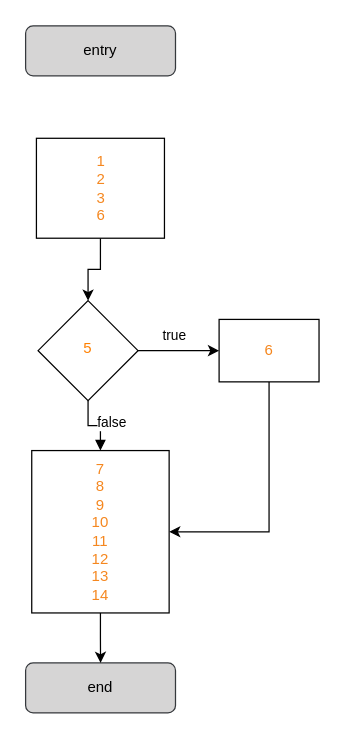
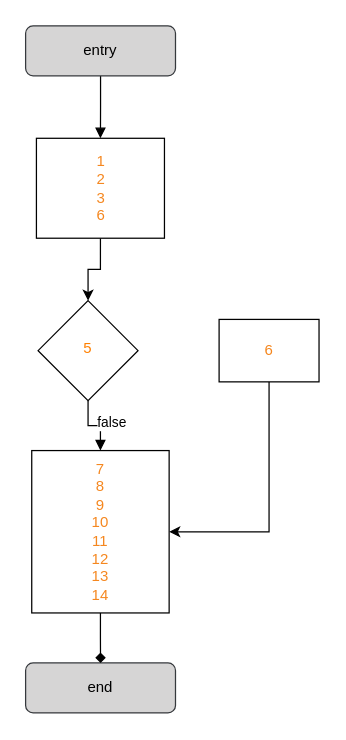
  <mxCell id="0" />
  <mxCell id="1" parent="0" />
+ <mxCell id="2" style="edgeStyle=orthogonalEdgeStyle;rounded=0;orthogonalLoop=1;jettySize=auto;html=1;exitX=0.5;exitY=1;exitDx=0;exitDy=0;entryX=0.5;entryY=0;entryDx=0;entryDy=0;fontColor=#f5871f;endArrow=block;endFill=1;" parent="1" source="3" target="10" edge="1"><mxGeometry relative="1" as="geometry" /></mxCell>
  <mxCell id="3" value="entry" style="rounded=1;whiteSpace=wrap;html=1;fontSize=12;glass=0;strokeWidth=1;shadow=0;fillColor=#D6D5D5;strokeColor=#36393d;" parent="1" vertex="1"><mxGeometry x="20" y="20" width="120" height="40" as="geometry" /></mxCell>
  <mxCell id="4" style="edgeStyle=orthogonalEdgeStyle;rounded=0;orthogonalLoop=1;jettySize=auto;html=1;exitX=0.5;exitY=1;exitDx=0;exitDy=0;fontColor=#F5871F;endArrow=block;endFill=1;entryX=0.5;entryY=0;entryDx=0;entryDy=0;" parent="1" source="8" target="15" edge="1"><mxGeometry relative="1" as="geometry"><mxPoint x="80" y="659" as="targetPoint" /></mxGeometry></mxCell>
  <mxCell id="5" value="false" style="edgeLabel;html=1;align=center;verticalAlign=middle;resizable=0;points=[];fontColor=#000000;" parent="4" connectable="0" vertex="1"><mxGeometry x="-0.088" y="1" relative="1" as="geometry"><mxPoint x="15" y="-2" as="offset" /></mxGeometry></mxCell>
- <mxCell id="6" style="edgeStyle=orthogonalEdgeStyle;rounded=0;orthogonalLoop=1;jettySize=auto;html=1;exitX=1;exitY=0.5;exitDx=0;exitDy=0;entryX=0;entryY=0.5;entryDx=0;entryDy=0;" parent="1" source="8" target="12" edge="1"><mxGeometry relative="1" as="geometry" /></mxCell>
- <mxCell id="7" value="true" style="edgeLabel;html=1;align=center;verticalAlign=middle;resizable=0;points=[];" parent="6" connectable="0" vertex="1"><mxGeometry x="-0.13" y="2" relative="1" as="geometry"><mxPoint y="-11" as="offset" /></mxGeometry></mxCell>
  <mxCell id="8" value="&lt;font color=&quot;#ff8000&quot;&gt;5&lt;/font&gt;" style="rhombus;whiteSpace=wrap;html=1;shadow=0;fontFamily=Helvetica;fontSize=12;align=center;strokeWidth=1;spacing=6;spacingTop=-4;" parent="1" vertex="1"><mxGeometry x="30" y="240" width="80" height="80" as="geometry" /></mxCell>
  <mxCell id="9" style="edgeStyle=orthogonalEdgeStyle;rounded=0;orthogonalLoop=1;jettySize=auto;html=1;exitX=0.5;exitY=1;exitDx=0;exitDy=0;" parent="1" source="10" target="8" edge="1"><mxGeometry relative="1" as="geometry" /></mxCell>
  <mxCell id="10" value="&lt;span style=&quot;color: rgb(245, 135, 31);&quot;&gt;1&lt;br&gt;2&lt;br&gt;3&lt;br&gt;6&lt;br&gt;&lt;/span&gt;" style="rounded=0;whiteSpace=wrap;html=1;strokeColor=#000000;fillColor=#FFFFFF;" parent="1" vertex="1"><mxGeometry x="28.66" y="110" width="102.5" height="80" as="geometry" /></mxCell>
  <mxCell id="11" style="edgeStyle=orthogonalEdgeStyle;rounded=0;orthogonalLoop=1;jettySize=auto;html=1;exitX=0.5;exitY=1;exitDx=0;exitDy=0;entryX=1;entryY=0.5;entryDx=0;entryDy=0;" parent="1" source="12" target="15" edge="1"><mxGeometry relative="1" as="geometry" /></mxCell>
  <mxCell id="12" value="&lt;font color=&quot;#f5871f&quot;&gt;6&lt;/font&gt;" style="rounded=0;whiteSpace=wrap;html=1;strokeColor=#000000;fillColor=#FFFFFF;" parent="1" vertex="1"><mxGeometry x="174.91" y="255" width="80" height="50" as="geometry" /></mxCell>
  <mxCell id="13" value="end" style="rounded=1;whiteSpace=wrap;html=1;fontSize=12;glass=0;strokeWidth=1;shadow=0;fillColor=#D6D5D5;strokeColor=#36393d;" parent="1" vertex="1"><mxGeometry x="20" y="530" width="120" height="40" as="geometry" /></mxCell>
- <mxCell id="14" style="edgeStyle=orthogonalEdgeStyle;rounded=0;orthogonalLoop=1;jettySize=auto;html=1;exitX=0.5;exitY=1;exitDx=0;exitDy=0;" parent="1" source="15" target="13" edge="1"><mxGeometry relative="1" as="geometry" /></mxCell>
+ <mxCell id="14" style="edgeStyle=orthogonalEdgeStyle;rounded=0;orthogonalLoop=1;jettySize=auto;html=1;exitX=0.5;exitY=1;exitDx=0;exitDy=0;endArrow=diamond;" parent="1" source="15" target="13" edge="1"><mxGeometry relative="1" as="geometry" /></mxCell>
  <mxCell id="15" value="&lt;font color=&quot;#f5871f&quot;&gt;7&lt;br&gt;8&lt;br&gt;9&lt;br&gt;10&lt;br&gt;11&lt;br&gt;12&lt;br&gt;13&lt;br&gt;14&lt;br&gt;&lt;/font&gt;" style="rounded=0;whiteSpace=wrap;html=1;strokeColor=#000000;fillColor=#FFFFFF;" parent="1" vertex="1"><mxGeometry x="24.91" y="360" width="110" height="130" as="geometry" /></mxCell>
